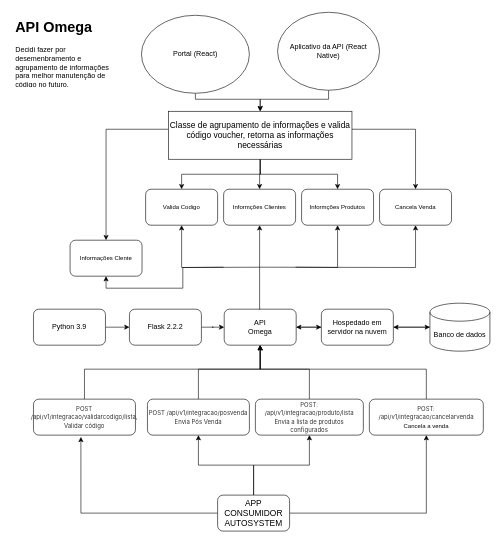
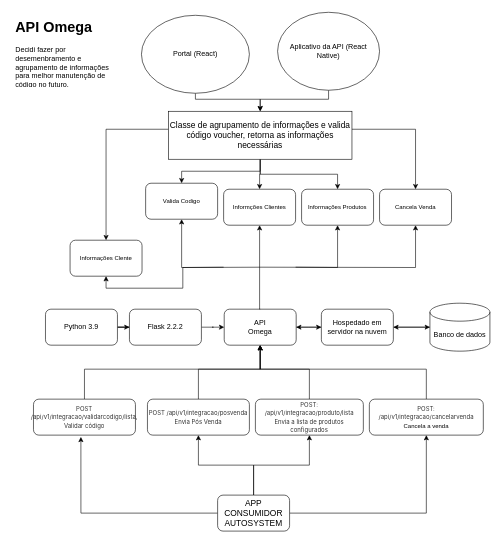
  <mxCell id="0" />
  <mxCell id="1" parent="0" />
  <mxCell id="2" style="edgeStyle=orthogonalEdgeStyle;rounded=0;orthogonalLoop=1;jettySize=auto;html=1;fontSize=14;" parent="1" source="3" edge="1"><mxGeometry relative="1" as="geometry"><mxPoint x="535" y="545" as="targetPoint" /></mxGeometry></mxCell>
  <mxCell id="3" value="API&lt;br&gt;Omega" style="rounded=1;whiteSpace=wrap;html=1;" parent="1" vertex="1"><mxGeometry x="373" y="515" width="120" height="60" as="geometry" /></mxCell>
  <mxCell id="4" value="&lt;h1&gt;API Omega&lt;/h1&gt;&lt;p&gt;Decidi fazer por desemenbramento e agrupamento de informações para melhor manutenção de código no futuro.&lt;/p&gt;&lt;p&gt;&lt;br&gt;&lt;/p&gt;" style="text;html=1;strokeColor=none;fillColor=none;spacing=5;spacingTop=-20;whiteSpace=wrap;overflow=hidden;rounded=0;" parent="1" vertex="1"><mxGeometry x="20" y="25" width="190" height="120" as="geometry" /></mxCell>
  <mxCell id="5" style="edgeStyle=orthogonalEdgeStyle;rounded=0;orthogonalLoop=1;jettySize=auto;html=1;entryX=0;entryY=0.5;entryDx=0;entryDy=0;fontSize=10;" parent="1" source="6" target="8" edge="1"><mxGeometry relative="1" as="geometry" /></mxCell>
- <mxCell id="6" value="Python 3.9" style="rounded=1;whiteSpace=wrap;html=1;" parent="1" vertex="1"><mxGeometry x="55" y="515" width="120" height="60" as="geometry" /></mxCell>
+ <mxCell id="6" value="Python 3.9" style="rounded=1;whiteSpace=wrap;html=1;" parent="1" vertex="1"><mxGeometry x="75" y="515" width="120" height="60" as="geometry" /></mxCell>
  <mxCell id="7" style="edgeStyle=orthogonalEdgeStyle;rounded=0;orthogonalLoop=1;jettySize=auto;html=1;entryX=0;entryY=0.5;entryDx=0;entryDy=0;fontSize=10;" parent="1" source="8" target="3" edge="1"><mxGeometry relative="1" as="geometry" /></mxCell>
  <mxCell id="8" value="Flask 2.2.2" style="rounded=1;whiteSpace=wrap;html=1;" parent="1" vertex="1"><mxGeometry x="215" y="515" width="120" height="60" as="geometry" /></mxCell>
  <mxCell id="9" style="edgeStyle=orthogonalEdgeStyle;rounded=0;orthogonalLoop=1;jettySize=auto;html=1;entryX=0.5;entryY=0;entryDx=0;entryDy=0;fontSize=14;" parent="1" source="10" target="41" edge="1"><mxGeometry relative="1" as="geometry"><Array as="points"><mxPoint x="325" y="165" /><mxPoint x="433" y="165" /></Array></mxGeometry></mxCell>
  <mxCell id="10" value="Portal (React)" style="ellipse;whiteSpace=wrap;html=1;" parent="1" vertex="1"><mxGeometry x="235" y="25" width="180" height="130" as="geometry" /></mxCell>
  <mxCell id="11" style="edgeStyle=orthogonalEdgeStyle;rounded=0;orthogonalLoop=1;jettySize=auto;html=1;fontSize=14;" parent="1" source="12" target="41" edge="1"><mxGeometry relative="1" as="geometry"><Array as="points"><mxPoint x="547" y="165" /><mxPoint x="433" y="165" /></Array></mxGeometry></mxCell>
  <mxCell id="12" value="Aplicativo da API (React Native)" style="ellipse;whiteSpace=wrap;html=1;" parent="1" vertex="1"><mxGeometry x="462" y="20" width="170" height="130" as="geometry" /></mxCell>
  <mxCell id="13" style="edgeStyle=orthogonalEdgeStyle;rounded=0;orthogonalLoop=1;jettySize=auto;html=1;entryX=0;entryY=0.5;entryDx=0;entryDy=0;entryPerimeter=0;fontSize=14;" parent="1" source="15" target="17" edge="1"><mxGeometry relative="1" as="geometry" /></mxCell>
  <mxCell id="14" style="edgeStyle=orthogonalEdgeStyle;rounded=0;orthogonalLoop=1;jettySize=auto;html=1;fontSize=14;" parent="1" source="15" target="3" edge="1"><mxGeometry relative="1" as="geometry" /></mxCell>
  <mxCell id="15" value="Hospedado em servidor na nuvem" style="rounded=1;whiteSpace=wrap;html=1;" parent="1" vertex="1"><mxGeometry x="535" y="515" width="120" height="60" as="geometry" /></mxCell>
  <mxCell id="16" style="edgeStyle=orthogonalEdgeStyle;rounded=0;orthogonalLoop=1;jettySize=auto;html=1;entryX=1;entryY=0.5;entryDx=0;entryDy=0;fontSize=14;" parent="1" source="17" target="15" edge="1"><mxGeometry relative="1" as="geometry" /></mxCell>
  <mxCell id="17" value="Banco de dados" style="shape=cylinder3;whiteSpace=wrap;html=1;boundedLbl=1;backgroundOutline=1;size=15;" parent="1" vertex="1"><mxGeometry x="716" y="505" width="100" height="80" as="geometry" /></mxCell>
  <mxCell id="18" style="edgeStyle=orthogonalEdgeStyle;rounded=0;orthogonalLoop=1;jettySize=auto;html=1;entryX=0.5;entryY=1;entryDx=0;entryDy=0;fontSize=14;" parent="1" source="19" target="3" edge="1"><mxGeometry relative="1" as="geometry"><Array as="points"><mxPoint x="140" y="615" /><mxPoint x="433" y="615" /></Array></mxGeometry></mxCell>
  <mxCell id="19" value="&lt;span style=&quot;color: rgb(51, 51, 51); font-family: -apple-system, BlinkMacSystemFont, &amp;quot;Segoe UI&amp;quot;, Roboto, Oxygen, Ubuntu, &amp;quot;Fira Sans&amp;quot;, &amp;quot;Droid Sans&amp;quot;, &amp;quot;Helvetica Neue&amp;quot;, sans-serif; text-align: left;&quot;&gt;&lt;font style=&quot;font-size: 10px;&quot;&gt;POST /api/v1/integracao/validarcodigo/lista,&lt;br&gt;Validar código&lt;br&gt;&lt;/font&gt;&lt;/span&gt;" style="rounded=1;whiteSpace=wrap;html=1;" parent="1" vertex="1"><mxGeometry x="55" y="665" width="170" height="60" as="geometry" /></mxCell>
  <mxCell id="20" style="edgeStyle=orthogonalEdgeStyle;rounded=0;orthogonalLoop=1;jettySize=auto;html=1;entryX=0.5;entryY=1;entryDx=0;entryDy=0;fontSize=14;" parent="1" source="21" target="3" edge="1"><mxGeometry relative="1" as="geometry"><Array as="points"><mxPoint x="330" y="615" /><mxPoint x="433" y="615" /></Array></mxGeometry></mxCell>
  <mxCell id="21" value="&lt;span style=&quot;color: rgb(51, 51, 51); font-family: -apple-system, BlinkMacSystemFont, &amp;quot;Segoe UI&amp;quot;, Roboto, Oxygen, Ubuntu, &amp;quot;Fira Sans&amp;quot;, &amp;quot;Droid Sans&amp;quot;, &amp;quot;Helvetica Neue&amp;quot;, sans-serif; text-align: left;&quot;&gt;&lt;font style=&quot;font-size: 10px;&quot;&gt;POST /api/v1/integracao/posvenda&lt;br&gt;&lt;/font&gt;&lt;/span&gt;&lt;span style=&quot;color: rgb(51, 51, 51); font-family: -apple-system, BlinkMacSystemFont, &amp;quot;Segoe UI&amp;quot;, Roboto, Oxygen, Ubuntu, &amp;quot;Fira Sans&amp;quot;, &amp;quot;Droid Sans&amp;quot;, &amp;quot;Helvetica Neue&amp;quot;, sans-serif; text-align: left;&quot;&gt;&lt;font style=&quot;font-size: 10px;&quot;&gt;Envia Pós Venda&lt;br&gt;&lt;/font&gt;&lt;/span&gt;" style="rounded=1;whiteSpace=wrap;html=1;" parent="1" vertex="1"><mxGeometry x="245" y="665" width="170" height="60" as="geometry" /></mxCell>
  <mxCell id="22" style="edgeStyle=orthogonalEdgeStyle;rounded=0;orthogonalLoop=1;jettySize=auto;html=1;entryX=0.5;entryY=1;entryDx=0;entryDy=0;fontSize=14;" parent="1" source="23" target="3" edge="1"><mxGeometry relative="1" as="geometry"><Array as="points"><mxPoint x="515" y="615" /><mxPoint x="433" y="615" /></Array></mxGeometry></mxCell>
  <mxCell id="23" value="&lt;span style=&quot;color: rgb(51, 51, 51); font-family: -apple-system, BlinkMacSystemFont, &amp;quot;Segoe UI&amp;quot;, Roboto, Oxygen, Ubuntu, &amp;quot;Fira Sans&amp;quot;, &amp;quot;Droid Sans&amp;quot;, &amp;quot;Helvetica Neue&amp;quot;, sans-serif;&quot;&gt;&lt;font style=&quot;font-size: 10px;&quot;&gt;POST: /api/v1/integracao/produto/lista&lt;br&gt;&lt;/font&gt;&lt;/span&gt;&lt;span style=&quot;color: rgb(51, 51, 51); font-family: -apple-system, BlinkMacSystemFont, &amp;quot;Segoe UI&amp;quot;, Roboto, Oxygen, Ubuntu, &amp;quot;Fira Sans&amp;quot;, &amp;quot;Droid Sans&amp;quot;, &amp;quot;Helvetica Neue&amp;quot;, sans-serif; text-align: left;&quot;&gt;&lt;font style=&quot;font-size: 10px;&quot;&gt;Envia a lista de produtos configurados&lt;br&gt;&lt;/font&gt;&lt;/span&gt;" style="rounded=1;whiteSpace=wrap;html=1;" parent="1" vertex="1"><mxGeometry x="425" y="665" width="180" height="60" as="geometry" /></mxCell>
  <mxCell id="24" style="edgeStyle=orthogonalEdgeStyle;rounded=0;orthogonalLoop=1;jettySize=auto;html=1;entryX=0.5;entryY=1;entryDx=0;entryDy=0;fontSize=14;" parent="1" source="25" target="3" edge="1"><mxGeometry relative="1" as="geometry"><Array as="points"><mxPoint x="710" y="615" /><mxPoint x="433" y="615" /></Array></mxGeometry></mxCell>
  <mxCell id="25" value="&lt;font style=&quot;font-size: 10px;&quot;&gt;&lt;span style=&quot;color: rgb(51, 51, 51); font-family: -apple-system, BlinkMacSystemFont, &amp;quot;Segoe UI&amp;quot;, Roboto, Oxygen, Ubuntu, &amp;quot;Fira Sans&amp;quot;, &amp;quot;Droid Sans&amp;quot;, &amp;quot;Helvetica Neue&amp;quot;, sans-serif; font-style: normal; font-variant-ligatures: normal; font-variant-caps: normal; letter-spacing: normal; orphans: 2; text-align: left; text-indent: 0px; text-transform: none; widows: 2; word-spacing: 0px; -webkit-text-stroke-width: 0px; text-decoration-thickness: initial; text-decoration-style: initial; text-decoration-color: initial;&quot;&gt;POST: /api/v1/integracao/cancelarvenda&lt;br&gt;&lt;/span&gt;Cancela a venda&lt;br&gt;&lt;/font&gt;" style="rounded=1;whiteSpace=wrap;html=1;" parent="1" vertex="1"><mxGeometry x="615" y="665" width="190" height="60" as="geometry" /></mxCell>
  <mxCell id="26" value="&lt;font size=&quot;1&quot;&gt;Informações Clente&lt;/font&gt;" style="rounded=1;whiteSpace=wrap;html=1;fontSize=10;" parent="1" vertex="1"><mxGeometry x="116" y="400" width="120" height="60" as="geometry" /></mxCell>
- <mxCell id="27" value="Valida Codigo" style="rounded=1;whiteSpace=wrap;html=1;fontSize=10;" parent="1" vertex="1"><mxGeometry x="242" y="315" width="120" height="60" as="geometry" /></mxCell>
+ <mxCell id="27" value="Valida Codigo" style="rounded=1;whiteSpace=wrap;html=1;fontSize=10;" parent="1" vertex="1"><mxGeometry x="242" y="305" width="120" height="60" as="geometry" /></mxCell>
  <mxCell id="28" value="Informções Clientes" style="rounded=1;whiteSpace=wrap;html=1;fontSize=10;" parent="1" vertex="1"><mxGeometry x="372" y="315" width="120" height="60" as="geometry" /></mxCell>
- <mxCell id="29" value="Informções Produtos" style="rounded=1;whiteSpace=wrap;html=1;fontSize=10;" parent="1" vertex="1"><mxGeometry x="502" y="315" width="120" height="60" as="geometry" /></mxCell>
+ <mxCell id="29" value="Informações Produtos" style="rounded=1;whiteSpace=wrap;html=1;fontSize=10;" parent="1" vertex="1"><mxGeometry x="502" y="315" width="120" height="60" as="geometry" /></mxCell>
  <mxCell id="30" value="Cancela Venda" style="rounded=1;whiteSpace=wrap;html=1;fontSize=10;" parent="1" vertex="1"><mxGeometry x="632" y="315" width="120" height="60" as="geometry" /></mxCell>
  <mxCell id="31" style="edgeStyle=orthogonalEdgeStyle;rounded=0;orthogonalLoop=1;jettySize=auto;html=1;entryX=0.5;entryY=1;entryDx=0;entryDy=0;fontSize=14;exitX=0.5;exitY=0;exitDx=0;exitDy=0;" parent="1" source="3" target="28" edge="1"><mxGeometry relative="1" as="geometry"><mxPoint x="432" y="415" as="sourcePoint" /><Array as="points"><mxPoint x="432" y="515" /></Array></mxGeometry></mxCell>
  <mxCell id="32" style="edgeStyle=orthogonalEdgeStyle;rounded=0;orthogonalLoop=1;jettySize=auto;html=1;entryX=0.5;entryY=1;entryDx=0;entryDy=0;fontSize=14;" parent="1" target="26" edge="1"><mxGeometry relative="1" as="geometry"><mxPoint x="372" y="445" as="sourcePoint" /></mxGeometry></mxCell>
  <mxCell id="33" style="edgeStyle=orthogonalEdgeStyle;rounded=0;orthogonalLoop=1;jettySize=auto;html=1;entryX=0.5;entryY=1;entryDx=0;entryDy=0;fontSize=14;" parent="1" target="27" edge="1"><mxGeometry relative="1" as="geometry"><mxPoint x="436" y="445" as="sourcePoint" /></mxGeometry></mxCell>
  <mxCell id="34" style="edgeStyle=orthogonalEdgeStyle;rounded=0;orthogonalLoop=1;jettySize=auto;html=1;entryX=0.5;entryY=1;entryDx=0;entryDy=0;fontSize=14;" parent="1" target="29" edge="1"><mxGeometry relative="1" as="geometry"><mxPoint x="492" y="445" as="sourcePoint" /></mxGeometry></mxCell>
  <mxCell id="35" style="edgeStyle=orthogonalEdgeStyle;rounded=0;orthogonalLoop=1;jettySize=auto;html=1;entryX=0.5;entryY=1;entryDx=0;entryDy=0;fontSize=14;" parent="1" target="30" edge="1"><mxGeometry relative="1" as="geometry"><mxPoint x="436" y="445" as="sourcePoint" /></mxGeometry></mxCell>
  <mxCell id="36" style="edgeStyle=orthogonalEdgeStyle;rounded=0;orthogonalLoop=1;jettySize=auto;html=1;entryX=0.5;entryY=0;entryDx=0;entryDy=0;fontSize=14;" parent="1" source="41" target="28" edge="1"><mxGeometry relative="1" as="geometry" /></mxCell>
  <mxCell id="37" style="edgeStyle=orthogonalEdgeStyle;rounded=0;orthogonalLoop=1;jettySize=auto;html=1;entryX=0.5;entryY=0;entryDx=0;entryDy=0;fontSize=14;" parent="1" source="41" target="27" edge="1"><mxGeometry relative="1" as="geometry" /></mxCell>
  <mxCell id="38" style="edgeStyle=orthogonalEdgeStyle;rounded=0;orthogonalLoop=1;jettySize=auto;html=1;entryX=0.5;entryY=0;entryDx=0;entryDy=0;fontSize=14;" parent="1" source="41" target="26" edge="1"><mxGeometry relative="1" as="geometry"><Array as="points"><mxPoint x="176" y="215" /></Array></mxGeometry></mxCell>
  <mxCell id="39" style="edgeStyle=orthogonalEdgeStyle;rounded=0;orthogonalLoop=1;jettySize=auto;html=1;entryX=0.5;entryY=0;entryDx=0;entryDy=0;fontSize=14;" parent="1" source="41" target="29" edge="1"><mxGeometry relative="1" as="geometry" /></mxCell>
  <mxCell id="40" style="edgeStyle=orthogonalEdgeStyle;rounded=0;orthogonalLoop=1;jettySize=auto;html=1;entryX=0.5;entryY=0;entryDx=0;entryDy=0;fontSize=14;" parent="1" source="41" target="30" edge="1"><mxGeometry relative="1" as="geometry"><Array as="points"><mxPoint x="692" y="215" /></Array></mxGeometry></mxCell>
  <mxCell id="41" value="Classe de agrupamento de informações e valida código voucher, retorna as informações necessárias" style="rounded=0;whiteSpace=wrap;html=1;fontSize=14;" parent="1" vertex="1"><mxGeometry x="280" y="185" width="306" height="80" as="geometry" /></mxCell>
  <mxCell id="42" value="" style="edgeStyle=orthogonalEdgeStyle;rounded=0;orthogonalLoop=1;jettySize=auto;html=1;fontSize=14;" parent="1" source="46" target="23" edge="1"><mxGeometry relative="1" as="geometry" /></mxCell>
  <mxCell id="43" style="edgeStyle=orthogonalEdgeStyle;rounded=0;orthogonalLoop=1;jettySize=auto;html=1;entryX=0.5;entryY=1;entryDx=0;entryDy=0;fontSize=14;" parent="1" source="46" target="21" edge="1"><mxGeometry relative="1" as="geometry" /></mxCell>
  <mxCell id="44" style="edgeStyle=orthogonalEdgeStyle;rounded=0;orthogonalLoop=1;jettySize=auto;html=1;entryX=0.465;entryY=1.05;entryDx=0;entryDy=0;entryPerimeter=0;fontSize=14;" parent="1" source="46" target="19" edge="1"><mxGeometry relative="1" as="geometry" /></mxCell>
  <mxCell id="45" style="edgeStyle=orthogonalEdgeStyle;rounded=0;orthogonalLoop=1;jettySize=auto;html=1;entryX=0.5;entryY=1;entryDx=0;entryDy=0;fontSize=14;" parent="1" source="46" target="25" edge="1"><mxGeometry relative="1" as="geometry" /></mxCell>
  <mxCell id="46" value="APP CONSUMIDOR AUTOSYSTEM" style="rounded=1;whiteSpace=wrap;html=1;fontSize=14;" parent="1" vertex="1"><mxGeometry x="362" y="825" width="120" height="60" as="geometry" /></mxCell>
